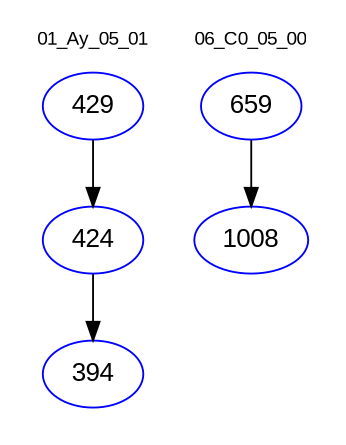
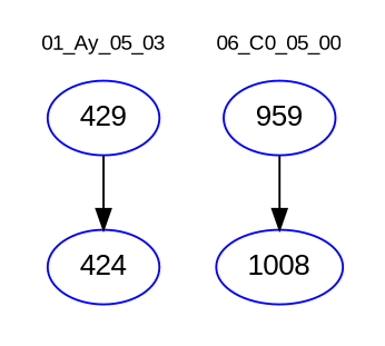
  digraph {
    fontname="Liberation Sans"
    node [color=blue fontname="Liberation Sans"]
    edge [color=black fontname="Liberation Sans"]
    n1 [label=424]
-   n2 [label=394]
    n3 [label=429]
-   n4 [label=659]
+   n4 [label=959]
    n5 [label=1008]
    subgraph cluster_1 {
      color=white
      fontsize=10
-     label="01_Ay_05_01"
+     label="01_Ay_05_03"
      n1
-     n2
      n3
    }
    subgraph cluster_2 {
      color=white
      fontsize=10
      label="06_C0_05_00"
      n4
      n5
    }
-   n1 -> n2
    n3 -> n1
    n4 -> n5
  }
